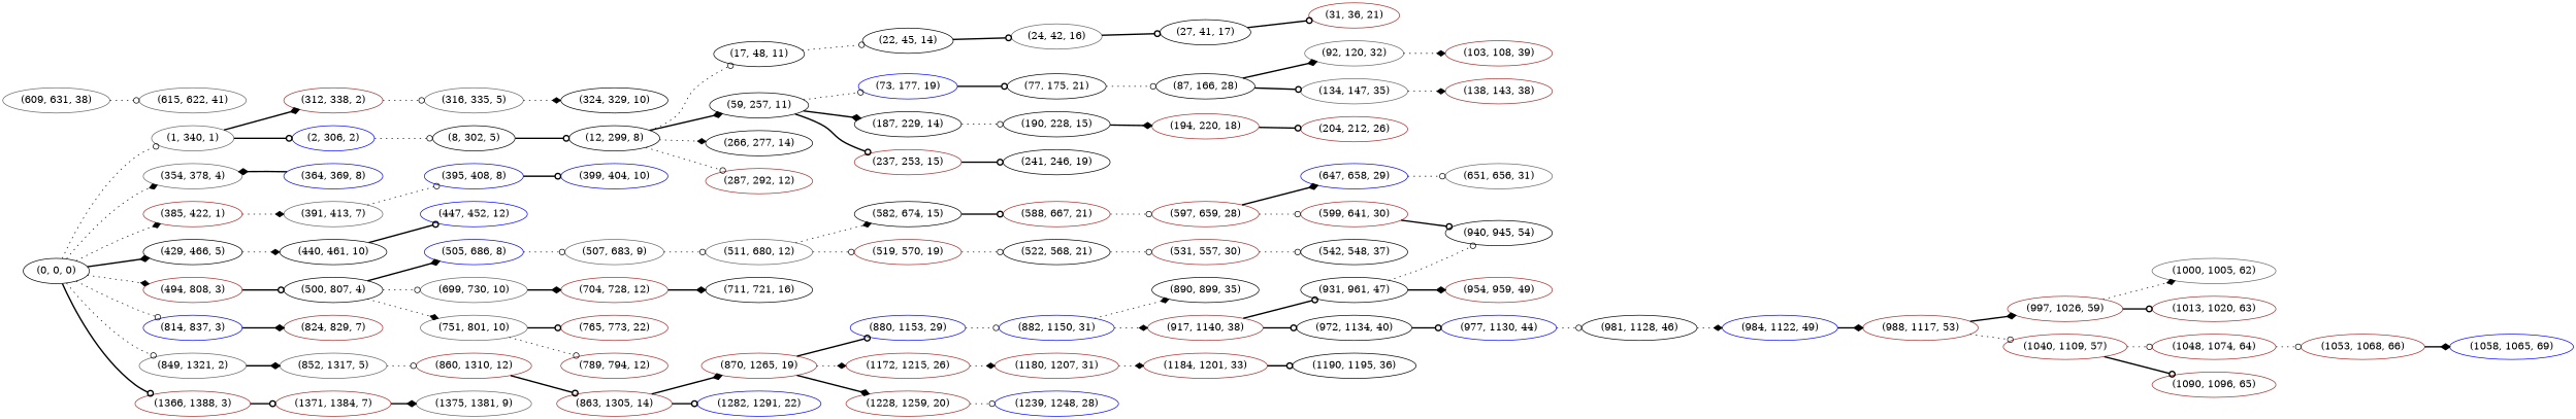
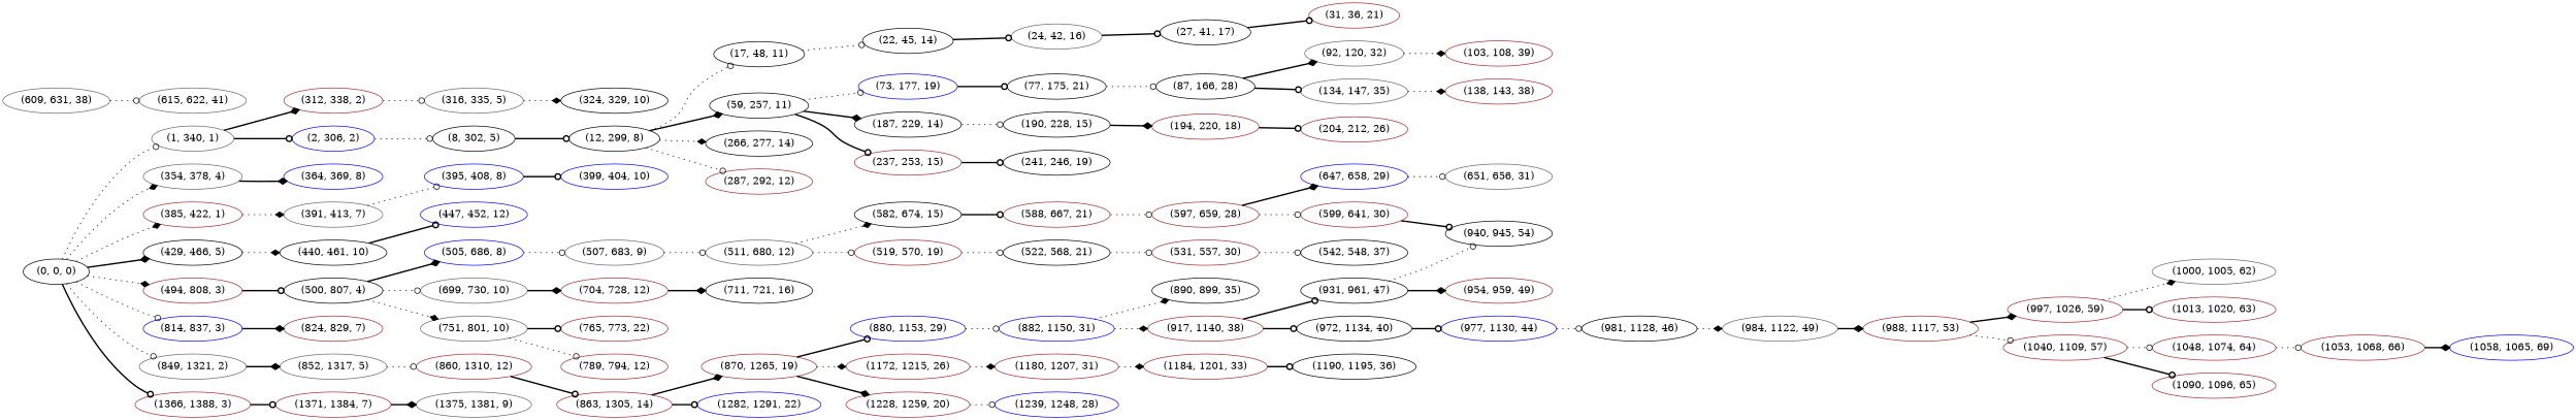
  digraph {
    rankdir=LR
    node [color=brown]
    edge [arrowhead=odot style=dotted]
    "(0, 0, 0)" [color=black]
    "(1, 340, 1)" [color=gray40]
    "(354, 378, 4)" [color=gray40]
    "(385, 422, 1)"
    "(429, 466, 5)" [color=black]
    "(494, 808, 3)"
    "(814, 837, 3)" [color=blue]
    "(849, 1321, 2)" [color=gray40]
    "(1366, 1388, 3)"
    "(2, 306, 2)" [color=blue]
    "(312, 338, 2)"
    "(364, 369, 8)" [color=blue]
    "(391, 413, 7)" [color=gray40]
    "(440, 461, 10)" [color=black]
    "(500, 807, 4)" [color=black]
    "(824, 829, 7)"
    "(852, 1317, 5)" [color=gray40]
    "(1371, 1384, 7)"
    "(8, 302, 5)" [color=black]
    "(316, 335, 5)" [color=gray40]
    "(12, 299, 8)" [color=black]
    "(17, 48, 11)" [color=black]
    "(59, 257, 11)" [color=black]
    "(266, 277, 14)" [color=black]
    "(287, 292, 12)"
    "(22, 45, 14)" [color=black]
    "(73, 177, 19)" [color=blue]
    "(187, 229, 14)" [color=black]
    "(237, 253, 15)"
    "(24, 42, 16)" [color=gray40]
    "(27, 41, 17)" [color=black]
    "(31, 36, 21)"
    "(77, 175, 21)" [color=black]
    "(190, 228, 15)" [color=black]
    "(241, 246, 19)" [color=black]
    "(87, 166, 28)" [color=black]
    "(92, 120, 32)" [color=gray40]
    "(134, 147, 35)" [color=gray40]
    "(103, 108, 39)"
    "(138, 143, 38)"
    "(194, 220, 18)"
    "(204, 212, 26)"
    "(324, 329, 10)" [color=black]
    "(395, 408, 8)" [color=blue]
    "(399, 404, 10)" [color=blue]
    "(447, 452, 12)" [color=blue]
    "(505, 686, 8)" [color=blue]
    "(699, 730, 10)" [color=gray40]
    "(751, 801, 10)" [color=gray40]
    "(507, 683, 9)" [color=gray40]
    "(704, 728, 12)"
    "(765, 773, 22)"
    "(789, 794, 12)"
    "(511, 680, 12)" [color=gray40]
    "(519, 570, 19)"
    "(582, 674, 15)" [color=black]
    "(522, 568, 21)" [color=black]
    "(588, 667, 21)"
    "(531, 557, 30)"
    "(542, 548, 37)" [color=black]
    "(597, 659, 28)"
    "(599, 641, 30)"
    "(647, 658, 29)" [color=blue]
    "(940, 945, 54)" [color=black]
    "(651, 656, 31)" [color=gray40]
    "(609, 631, 38)" [color=gray40]
    "(615, 622, 41)" [color=gray40]
    "(711, 721, 16)" [color=black]
    "(860, 1310, 12)"
    "(863, 1305, 14)"
    "(870, 1265, 19)"
    "(1282, 1291, 22)" [color=blue]
    "(880, 1153, 29)" [color=blue]
    "(1172, 1215, 26)"
    "(1228, 1259, 20)"
    "(882, 1150, 31)" [color=blue]
    "(1180, 1207, 31)"
    "(1239, 1248, 28)" [color=blue]
    "(890, 899, 35)" [color=black]
    "(917, 1140, 38)"
    "(931, 961, 47)" [color=black]
    "(972, 1134, 40)" [color=black]
    "(954, 959, 49)"
    "(977, 1130, 44)" [color=blue]
    "(981, 1128, 46)" [color=black]
-   "(984, 1122, 49)" [color=blue]
+   "(984, 1122, 49)" [color=gray40]
    "(988, 1117, 53)"
    "(997, 1026, 59)"
    "(1040, 1109, 57)"
    "(1000, 1005, 62)" [color=gray40]
    "(1013, 1020, 63)"
    "(1048, 1074, 64)"
    "(1090, 1096, 65)"
    "(1053, 1068, 66)"
    "(1058, 1065, 69)" [color=blue]
    "(1184, 1201, 33)"
    "(1190, 1195, 36)" [color=black]
    "(1375, 1381, 9)" [color=gray40]
    "(0, 0, 0)" -> "(1, 340, 1)"
    "(0, 0, 0)" -> "(354, 378, 4)" [arrowhead=diamond]
    "(0, 0, 0)" -> "(385, 422, 1)" [arrowhead=diamond]
    "(0, 0, 0)" -> "(429, 466, 5)" [arrowhead=diamond style=bold]
    "(0, 0, 0)" -> "(494, 808, 3)" [arrowhead=diamond]
    "(0, 0, 0)" -> "(814, 837, 3)"
    "(0, 0, 0)" -> "(849, 1321, 2)"
    "(0, 0, 0)" -> "(1366, 1388, 3)" [style=bold]
    "(1, 340, 1)" -> "(2, 306, 2)" [style=bold]
    "(1, 340, 1)" -> "(312, 338, 2)" [arrowhead=diamond style=bold]
-   "(364, 369, 8)" -> "(354, 378, 4)" [arrowhead=diamond style=bold]
+   "(354, 378, 4)" -> "(364, 369, 8)" [arrowhead=diamond style=bold]
    "(385, 422, 1)" -> "(391, 413, 7)" [arrowhead=diamond]
    "(429, 466, 5)" -> "(440, 461, 10)" [arrowhead=diamond]
    "(494, 808, 3)" -> "(500, 807, 4)" [style=bold]
    "(814, 837, 3)" -> "(824, 829, 7)" [arrowhead=diamond style=bold]
    "(849, 1321, 2)" -> "(852, 1317, 5)" [arrowhead=diamond style=bold]
    "(1366, 1388, 3)" -> "(1371, 1384, 7)" [style=bold]
    "(2, 306, 2)" -> "(8, 302, 5)"
    "(312, 338, 2)" -> "(316, 335, 5)"
    "(391, 413, 7)" -> "(395, 408, 8)"
    "(440, 461, 10)" -> "(447, 452, 12)" [style=bold]
    "(500, 807, 4)" -> "(505, 686, 8)" [arrowhead=diamond style=bold]
    "(500, 807, 4)" -> "(699, 730, 10)"
    "(500, 807, 4)" -> "(751, 801, 10)" [arrowhead=diamond]
    "(852, 1317, 5)" -> "(860, 1310, 12)"
    "(1371, 1384, 7)" -> "(1375, 1381, 9)" [arrowhead=diamond style=bold]
    "(8, 302, 5)" -> "(12, 299, 8)" [style=bold]
    "(316, 335, 5)" -> "(324, 329, 10)" [arrowhead=diamond]
    "(12, 299, 8)" -> "(17, 48, 11)"
    "(12, 299, 8)" -> "(59, 257, 11)" [arrowhead=diamond style=bold]
    "(12, 299, 8)" -> "(266, 277, 14)" [arrowhead=diamond]
    "(12, 299, 8)" -> "(287, 292, 12)"
    "(17, 48, 11)" -> "(22, 45, 14)"
    "(59, 257, 11)" -> "(73, 177, 19)"
    "(59, 257, 11)" -> "(187, 229, 14)" [arrowhead=diamond style=bold]
    "(59, 257, 11)" -> "(237, 253, 15)" [style=bold]
    "(22, 45, 14)" -> "(24, 42, 16)" [style=bold]
    "(73, 177, 19)" -> "(77, 175, 21)" [style=bold]
    "(187, 229, 14)" -> "(190, 228, 15)"
    "(237, 253, 15)" -> "(241, 246, 19)" [style=bold]
    "(24, 42, 16)" -> "(27, 41, 17)" [style=bold]
    "(27, 41, 17)" -> "(31, 36, 21)" [style=bold]
    "(77, 175, 21)" -> "(87, 166, 28)"
    "(190, 228, 15)" -> "(194, 220, 18)" [arrowhead=diamond style=bold]
    "(87, 166, 28)" -> "(92, 120, 32)" [arrowhead=diamond style=bold]
    "(87, 166, 28)" -> "(134, 147, 35)" [style=bold]
    "(92, 120, 32)" -> "(103, 108, 39)" [arrowhead=diamond]
    "(134, 147, 35)" -> "(138, 143, 38)" [arrowhead=diamond]
    "(194, 220, 18)" -> "(204, 212, 26)" [style=bold]
    "(395, 408, 8)" -> "(399, 404, 10)" [style=bold]
    "(505, 686, 8)" -> "(507, 683, 9)"
    "(699, 730, 10)" -> "(704, 728, 12)" [arrowhead=diamond style=bold]
    "(751, 801, 10)" -> "(765, 773, 22)" [style=bold]
    "(751, 801, 10)" -> "(789, 794, 12)"
    "(507, 683, 9)" -> "(511, 680, 12)"
    "(704, 728, 12)" -> "(711, 721, 16)" [arrowhead=diamond style=bold]
    "(511, 680, 12)" -> "(519, 570, 19)"
    "(511, 680, 12)" -> "(582, 674, 15)" [arrowhead=diamond]
    "(519, 570, 19)" -> "(522, 568, 21)"
    "(582, 674, 15)" -> "(588, 667, 21)" [style=bold]
    "(522, 568, 21)" -> "(531, 557, 30)"
    "(588, 667, 21)" -> "(597, 659, 28)"
    "(531, 557, 30)" -> "(542, 548, 37)"
    "(597, 659, 28)" -> "(599, 641, 30)"
    "(597, 659, 28)" -> "(647, 658, 29)" [arrowhead=diamond style=bold]
    "(599, 641, 30)" -> "(940, 945, 54)" [style=bold]
    "(647, 658, 29)" -> "(651, 656, 31)"
    "(609, 631, 38)" -> "(615, 622, 41)"
    "(860, 1310, 12)" -> "(863, 1305, 14)" [style=bold]
    "(863, 1305, 14)" -> "(870, 1265, 19)" [arrowhead=diamond style=bold]
    "(863, 1305, 14)" -> "(1282, 1291, 22)" [style=bold]
    "(870, 1265, 19)" -> "(880, 1153, 29)" [style=bold]
    "(870, 1265, 19)" -> "(1172, 1215, 26)" [arrowhead=diamond]
    "(870, 1265, 19)" -> "(1228, 1259, 20)" [arrowhead=diamond style=bold]
    "(880, 1153, 29)" -> "(882, 1150, 31)"
    "(1172, 1215, 26)" -> "(1180, 1207, 31)" [arrowhead=diamond]
    "(1228, 1259, 20)" -> "(1239, 1248, 28)"
    "(882, 1150, 31)" -> "(890, 899, 35)" [arrowhead=diamond]
    "(882, 1150, 31)" -> "(917, 1140, 38)" [arrowhead=diamond]
    "(1180, 1207, 31)" -> "(1184, 1201, 33)" [arrowhead=diamond]
    "(917, 1140, 38)" -> "(931, 961, 47)" [style=bold]
    "(917, 1140, 38)" -> "(972, 1134, 40)" [style=bold]
    "(931, 961, 47)" -> "(940, 945, 54)"
    "(931, 961, 47)" -> "(954, 959, 49)" [arrowhead=diamond style=bold]
    "(972, 1134, 40)" -> "(977, 1130, 44)" [style=bold]
    "(977, 1130, 44)" -> "(981, 1128, 46)"
    "(981, 1128, 46)" -> "(984, 1122, 49)" [arrowhead=diamond]
    "(984, 1122, 49)" -> "(988, 1117, 53)" [arrowhead=diamond style=bold]
    "(988, 1117, 53)" -> "(997, 1026, 59)" [arrowhead=diamond style=bold]
    "(988, 1117, 53)" -> "(1040, 1109, 57)"
    "(997, 1026, 59)" -> "(1000, 1005, 62)" [arrowhead=diamond]
    "(997, 1026, 59)" -> "(1013, 1020, 63)" [style=bold]
    "(1040, 1109, 57)" -> "(1048, 1074, 64)"
    "(1040, 1109, 57)" -> "(1090, 1096, 65)" [style=bold]
    "(1048, 1074, 64)" -> "(1053, 1068, 66)"
    "(1053, 1068, 66)" -> "(1058, 1065, 69)" [arrowhead=diamond style=bold]
    "(1184, 1201, 33)" -> "(1190, 1195, 36)" [style=bold]
  }
